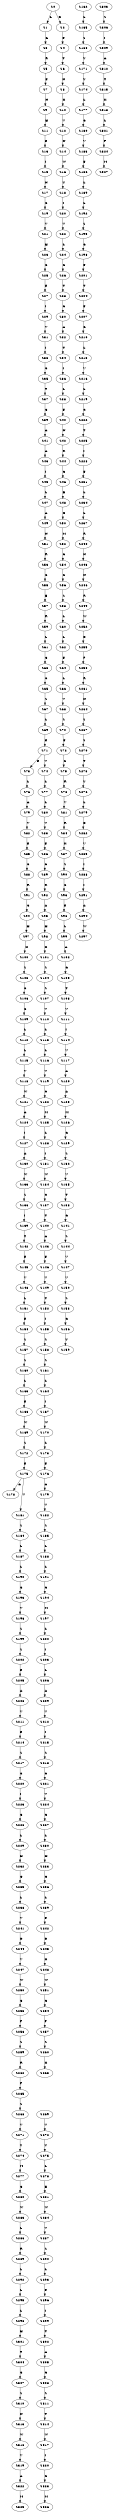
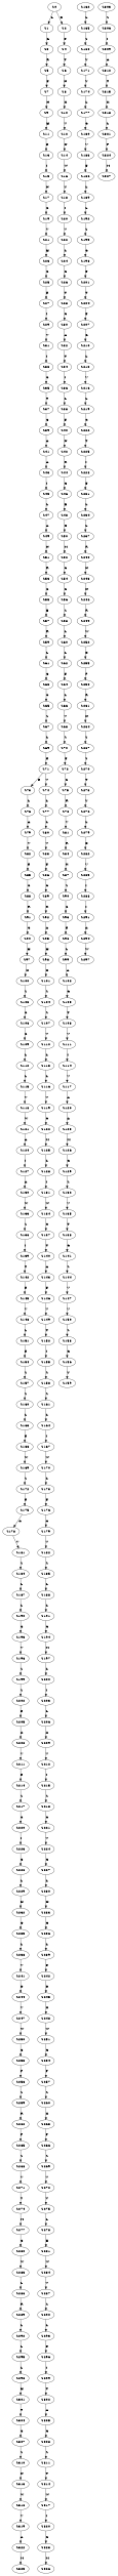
  strict digraph {
    S0
    S1
    S2
    S3
    S4
    S5
    S6
    S7
    S8
    S9
    S10
    S11
    S12
    S13
    S14
    S15
    S16
    S17
    S18
    S19
    S20
    S21
    S22
    S23
    S24
    S25
    S26
    S27
    S28
    S29
    S30
    S31
    S32
    S33
    S34
    S35
    S36
    S37
    S38
    S39
    S40
    S41
    S42
    S43
    S44
    S45
    S46
    S47
    S48
    S49
    S50
    S51
    S52
    S53
    S54
    S55
    S56
    S57
    S58
    S59
    S60
    S61
    S62
    S63
    S64
    S65
    S66
    S67
    S68
    S69
    S70
    S71
    S72
    S73
    S74
    S75
    S76
    S77
    S78
    S79
    S80
    S81
    S82
    S83
    S84
    S85
    S86
    S87
    S88
    S89
    S90
    S91
    S92
    S93
    S94
    S95
    S96
    S97
    S98
    S99
    S100
    S101
    S102
    S103
    S104
    S105
    S106
    S107
    S108
    S109
    S110
    S111
    S112
    S113
    S114
    S115
    S116
    S117
    S118
    S119
    S120
    S121
    S122
    S123
    S124
    S125
    S126
    S127
    S128
    S129
    S130
    S131
    S132
    S133
    S134
    S135
    S136
    S137
    S138
    S139
    S140
    S141
    S142
    S143
    S144
    S145
    S146
    S147
    S148
    S149
    S150
    S151
    S152
    S153
    S154
    S155
    S156
    S157
    S158
    S159
    S160
    S161
    S163
    S164
    S162
    S165
    S166
    S167
    S168
    S169
    S170
    S171
    S172
    S173
    S174
    S175
    S176
    S177
    S178
    S179
    S180
    S181
    S182
    S183
    S184
    S185
    S186
    S187
    S188
    S189
    S190
    S191
    S192
    S193
    S194
    S195
    S196
    S197
    S198
    S199
    S200
    S201
    S202
    S203
    S204
    S205
    S206
    S207
    S208
    S209
    S210
    S211
    S212
    S213
    S214
    S215
    S216
    S217
    S218
    S219
    S220
    S221
    S222
    S223
    S224
    S225
    S226
    S227
    S228
    S229
    S230
    S231
    S232
    S233
    S234
    S235
    S236
    S237
    S238
    S239
    S240
    S241
    S242
    S243
    S244
    S245
    S246
    S247
    S248
    S249
    S250
    S251
    S252
    S253
    S254
    S255
    S256
    S257
    S258
    S259
    S260
    S261
    S262
    S263
    S264
    S265
+   S266
    S267
    S268
    S269
    S270
    S271
    S272
    S273
    S274
    S275
    S276
    S277
    S278
    S279
    S280
    S281
    S282
    S283
    S284
    S285
    S286
    S287
    S288
    S289
    S290
    S291
    S292
    S293
    S294
    S295
    S296
    S297
    S298
    S299
    S301
    S302
    S304
    S305
    S303
    S306
    S307
    S308
    S309
    S310
    S311
    S312
    S313
    S314
    S315
    S316
    S317
    S318
    S319
    S320
    S321
    S322
    S323
    S324
    S325
    S326
    S327
    S0 -> S1 [label=L]
    S0 -> S2 [label=Q]
    S1 -> S3 [label=G]
    S2 -> S4 [label=F]
    S3 -> S5 [label=R]
    S4 -> S6 [label=T]
    S5 -> S7 [label=F]
    S6 -> S8 [label=N]
    S7 -> S9 [label=N]
    S8 -> S10 [label=K]
    S9 -> S11 [label=H]
    S10 -> S12 [label=V]
    S11 -> S13 [label=F]
    S12 -> S14 [label=N]
    S13 -> S15 [label=I]
    S14 -> S16 [label=W]
    S15 -> S17 [label=N]
    S16 -> S18 [label=Y]
    S17 -> S19 [label=G]
    S18 -> S20 [label=I]
    S19 -> S21 [label=V]
    S20 -> S22 [label=V]
    S21 -> S23 [label=H]
    S22 -> S24 [label=L]
    S23 -> S25 [label=G]
    S24 -> S26 [label=G]
    S25 -> S27 [label=F]
    S26 -> S28 [label=T]
    S27 -> S29 [label=I]
    S28 -> S30 [label=G]
    S29 -> S31 [label=V]
    S30 -> S32 [label=A]
    S31 -> S33 [label=I]
    S32 -> S34 [label=T]
    S33 -> S35 [label=G]
    S34 -> S36 [label=I]
    S35 -> S37 [label=T]
    S36 -> S38 [label=L]
    S37 -> S39 [label=G]
    S38 -> S40 [label=F]
    S39 -> S41 [label=A]
    S40 -> S42 [label=N]
    S41 -> S43 [label=A]
    S42 -> S44 [label=R]
    S43 -> S45 [label=I]
    S44 -> S46 [label=G]
    S45 -> S47 [label=L]
    S46 -> S48 [label=E]
    S47 -> S49 [label=A]
    S48 -> S50 [label=Q]
    S49 -> S51 [label=N]
    S50 -> S52 [label=M]
    S51 -> S53 [label=R]
    S52 -> S54 [label=G]
    S53 -> S55 [label=G]
    S54 -> S56 [label=C]
    S55 -> S57 [label=E]
    S56 -> S58 [label=S]
    S57 -> S59 [label=R]
    S58 -> S60 [label=L]
    S59 -> S61 [label=L]
    S60 -> S62 [label=L]
    S61 -> S63 [label=G]
    S62 -> S64 [label=F]
    S63 -> S65 [label=C]
    S64 -> S66 [label=L]
    S65 -> S67 [label=S]
    S66 -> S68 [label=V]
    S67 -> S69 [label=L]
    S68 -> S70 [label=S]
    S69 -> S71 [label=F]
    S70 -> S72 [label=F]
    S71 -> S73 [label=F]
    S71 -> S74 [label=V]
    S72 -> S75 [label=C]
    S73 -> S76 [label=L]
    S74 -> S77 [label=L]
    S75 -> S78 [label=R]
    S76 -> S79 [label=A]
    S77 -> S80 [label=L]
    S78 -> S81 [label=V]
    S79 -> S82 [label=V]
    S80 -> S83 [label=V]
    S81 -> S84 [label=R]
    S82 -> S85 [label=F]
    S83 -> S86 [label=F]
    S84 -> S87 [label=K]
    S85 -> S88 [label=C]
    S86 -> S89 [label=C]
    S87 -> S90 [label=S]
    S88 -> S91 [label=R]
    S89 -> S92 [label=R]
    S90 -> S93 [label=C]
    S91 -> S94 [label=G]
    S92 -> S95 [label=A]
    S93 -> S96 [label=F]
    S94 -> S97 [label=H]
    S95 -> S98 [label=H]
    S96 -> S99 [label=L]
    S97 -> S100 [label=K]
    S98 -> S101 [label=K]
    S99 -> S102 [label=A]
    S100 -> S103 [label=S]
    S101 -> S104 [label=S]
    S102 -> S105 [label=G]
    S103 -> S106 [label=C]
    S104 -> S107 [label=S]
    S105 -> S108 [label=T]
    S106 -> S109 [label=C]
    S107 -> S110 [label=V]
    S108 -> S111 [label=V]
    S109 -> S112 [label=L]
    S110 -> S113 [label=L]
    S111 -> S114 [label=I]
    S112 -> S115 [label=L]
    S113 -> S116 [label=L]
    S114 -> S117 [label=V]
    S115 -> S118 [label=V]
    S116 -> S119 [label=V]
    S117 -> S120 [label=A]
    S118 -> S121 [label=W]
    S119 -> S122 [label=C]
    S120 -> S123 [label=A]
    S121 -> S124 [label=A]
    S122 -> S125 [label=M]
    S123 -> S126 [label=M]
    S124 -> S127 [label=I]
    S125 -> S128 [label=L]
    S126 -> S129 [label=G]
    S127 -> S130 [label=A]
    S128 -> S131 [label=I]
    S129 -> S132 [label=S]
    S130 -> S133 [label=W]
    S131 -> S134 [label=W]
    S132 -> S135 [label=V]
    S133 -> S136 [label=S]
    S134 -> S137 [label=C]
    S135 -> S138 [label=T]
    S136 -> S139 [label=I]
    S137 -> S140 [label=T]
    S138 -> S141 [label=G]
    S139 -> S142 [label=T]
    S140 -> S143 [label=A]
    S141 -> S144 [label=S]
    S142 -> S145 [label=F]
    S143 -> S146 [label=F]
    S144 -> S147 [label=V]
    S145 -> S148 [label=V]
    S146 -> S149 [label=V]
    S147 -> S150 [label=V]
    S148 -> S151 [label=L]
    S149 -> S152 [label=T]
    S150 -> S153 [label=S]
    S151 -> S154 [label=F]
    S152 -> S155 [label=I]
    S153 -> S156 [label=G]
    S154 -> S157 [label=S]
    S155 -> S158 [label=S]
    S156 -> S159 [label=Y]
    S157 -> S160 [label=S]
    S158 -> S161 [label=S]
    S160 -> S163 [label=L]
    S161 -> S164 [label=L]
    S163 -> S166 [label=F]
    S164 -> S167 [label=I]
    S162 -> S165 [label=L]
    S165 -> S168 [label=S]
    S166 -> S169 [label=W]
    S167 -> S170 [label=W]
    S168 -> S171 [label=Y]
    S169 -> S172 [label=S]
    S170 -> S173 [label=L]
    S171 -> S174 [label=Y]
    S172 -> S175 [label=F]
    S173 -> S176 [label=F]
    S174 -> S177 [label=L]
    S175 -> S178 [label=A]
    S176 -> S179 [label=A]
    S177 -> S180 [label=G]
-   S175 -> S181 [label=V]
+   S178 -> S181 [label=V]
    S179 -> S182 [label=V]
    S180 -> S183 [label=V]
    S181 -> S184 [label=S]
    S182 -> S185 [label=S]
    S183 -> S186 [label=F]
    S184 -> S187 [label=L]
    S185 -> S188 [label=L]
    S186 -> S189 [label=L]
    S187 -> S190 [label=L]
    S188 -> S191 [label=L]
    S189 -> S192 [label=L]
    S190 -> S193 [label=G]
    S191 -> S194 [label=G]
    S192 -> S195 [label=S]
    S193 -> S196 [label=V]
    S194 -> S197 [label=M]
    S195 -> S198 [label=G]
    S196 -> S199 [label=S]
    S197 -> S200 [label=L]
    S198 -> S201 [label=F]
    S199 -> S202 [label=S]
    S200 -> S203 [label=I]
    S201 -> S204 [label=T]
    S202 -> S205 [label=F]
    S203 -> S206 [label=L]
    S204 -> S207 [label=F]
    S205 -> S208 [label=A]
    S206 -> S209 [label=A]
    S207 -> S210 [label=G]
    S208 -> S211 [label=V]
    S209 -> S212 [label=V]
    S210 -> S213 [label=L]
    S211 -> S214 [label=F]
    S212 -> S215 [label=I]
    S213 -> S216 [label=V]
    S214 -> S217 [label=S]
    S215 -> S218 [label=S]
    S216 -> S219 [label=L]
    S217 -> S220 [label=C]
    S218 -> S221 [label=C]
    S219 -> S222 [label=C]
    S220 -> S223 [label=I]
    S221 -> S224 [label=V]
    S222 -> S225 [label=T]
    S223 -> S226 [label=G]
    S224 -> S227 [label=G]
    S225 -> S228 [label=I]
    S226 -> S229 [label=L]
    S227 -> S230 [label=L]
    S228 -> S231 [label=F]
    S229 -> S232 [label=H]
    S230 -> S233 [label=H]
    S231 -> S234 [label=L]
    S232 -> S235 [label=Q]
    S233 -> S236 [label=Q]
    S234 -> S237 [label=L]
    S235 -> S238 [label=L]
    S236 -> S239 [label=L]
    S237 -> S240 [label=R]
    S238 -> S241 [label=V]
    S239 -> S242 [label=F]
    S240 -> S243 [label=N]
    S241 -> S244 [label=D]
    S242 -> S245 [label=D]
    S243 -> S246 [label=N]
    S244 -> S247 [label=V]
    S245 -> S248 [label=K]
    S246 -> S249 [label=R]
    S247 -> S250 [label=W]
    S248 -> S251 [label=W]
    S249 -> S252 [label=W]
    S250 -> S253 [label=G]
    S251 -> S254 [label=G]
    S252 -> S255 [label=D]
    S253 -> S256 [label=P]
    S254 -> S257 [label=P]
    S255 -> S258 [label=P]
    S256 -> S259 [label=S]
    S257 -> S260 [label=S]
    S258 -> S261 [label=R]
    S259 -> S262 [label=R]
    S260 -> S263 [label=K]
    S261 -> S264 [label=N]
    S262 -> S265 [label=P]
+   S263 -> S266 [label=P]
    S264 -> S267 [label=S]
    S265 -> S268 [label=S]
+   S266 -> S269 [label=S]
    S267 -> S270 [label=S]
    S268 -> S271 [label=V]
    S269 -> S272 [label=V]
    S270 -> S273 [label=T]
    S271 -> S274 [label=Y]
    S272 -> S275 [label=Y]
    S273 -> S276 [label=Y]
    S274 -> S277 [label=M]
    S275 -> S278 [label=L]
    S276 -> S279 [label=L]
    S277 -> S280 [label=G]
    S278 -> S281 [label=E]
    S279 -> S282 [label=D]
    S280 -> S283 [label=W]
    S281 -> S284 [label=W]
    S282 -> S285 [label=V]
    S283 -> S286 [label=L]
    S284 -> S287 [label=V]
    S285 -> S288 [label=I]
    S286 -> S289 [label=R]
    S287 -> S290 [label=S]
    S288 -> S291 [label=I]
    S289 -> S292 [label=L]
    S290 -> S293 [label=L]
    S291 -> S294 [label=A]
    S292 -> S295 [label=L]
    S293 -> S296 [label=F]
    S294 -> S297 [label=W]
    S295 -> S298 [label=L]
    S296 -> S299 [label=I]
    S298 -> S301 [label=H]
    S299 -> S302 [label=T]
    S301 -> S304 [label=T]
    S302 -> S305 [label=A]
    S304 -> S307 [label=G]
    S305 -> S308 [label=G]
    S303 -> S306 [label=S]
    S306 -> S309 [label=I]
    S307 -> S310 [label=S]
    S308 -> S311 [label=S]
    S309 -> S312 [label=A]
    S310 -> S313 [label=N]
    S311 -> S314 [label=T]
    S312 -> S315 [label=T]
    S313 -> S316 [label=W]
    S314 -> S317 [label=W]
    S315 -> S318 [label=K]
    S316 -> S319 [label=V]
    S317 -> S320 [label=I]
    S318 -> S321 [label=L]
    S319 -> S322 [label=A]
    S320 -> S323 [label=G]
    S321 -> S324 [label=P]
    S322 -> S325 [label=M]
    S323 -> S326 [label=M]
    S324 -> S327 [label=M]
  }
